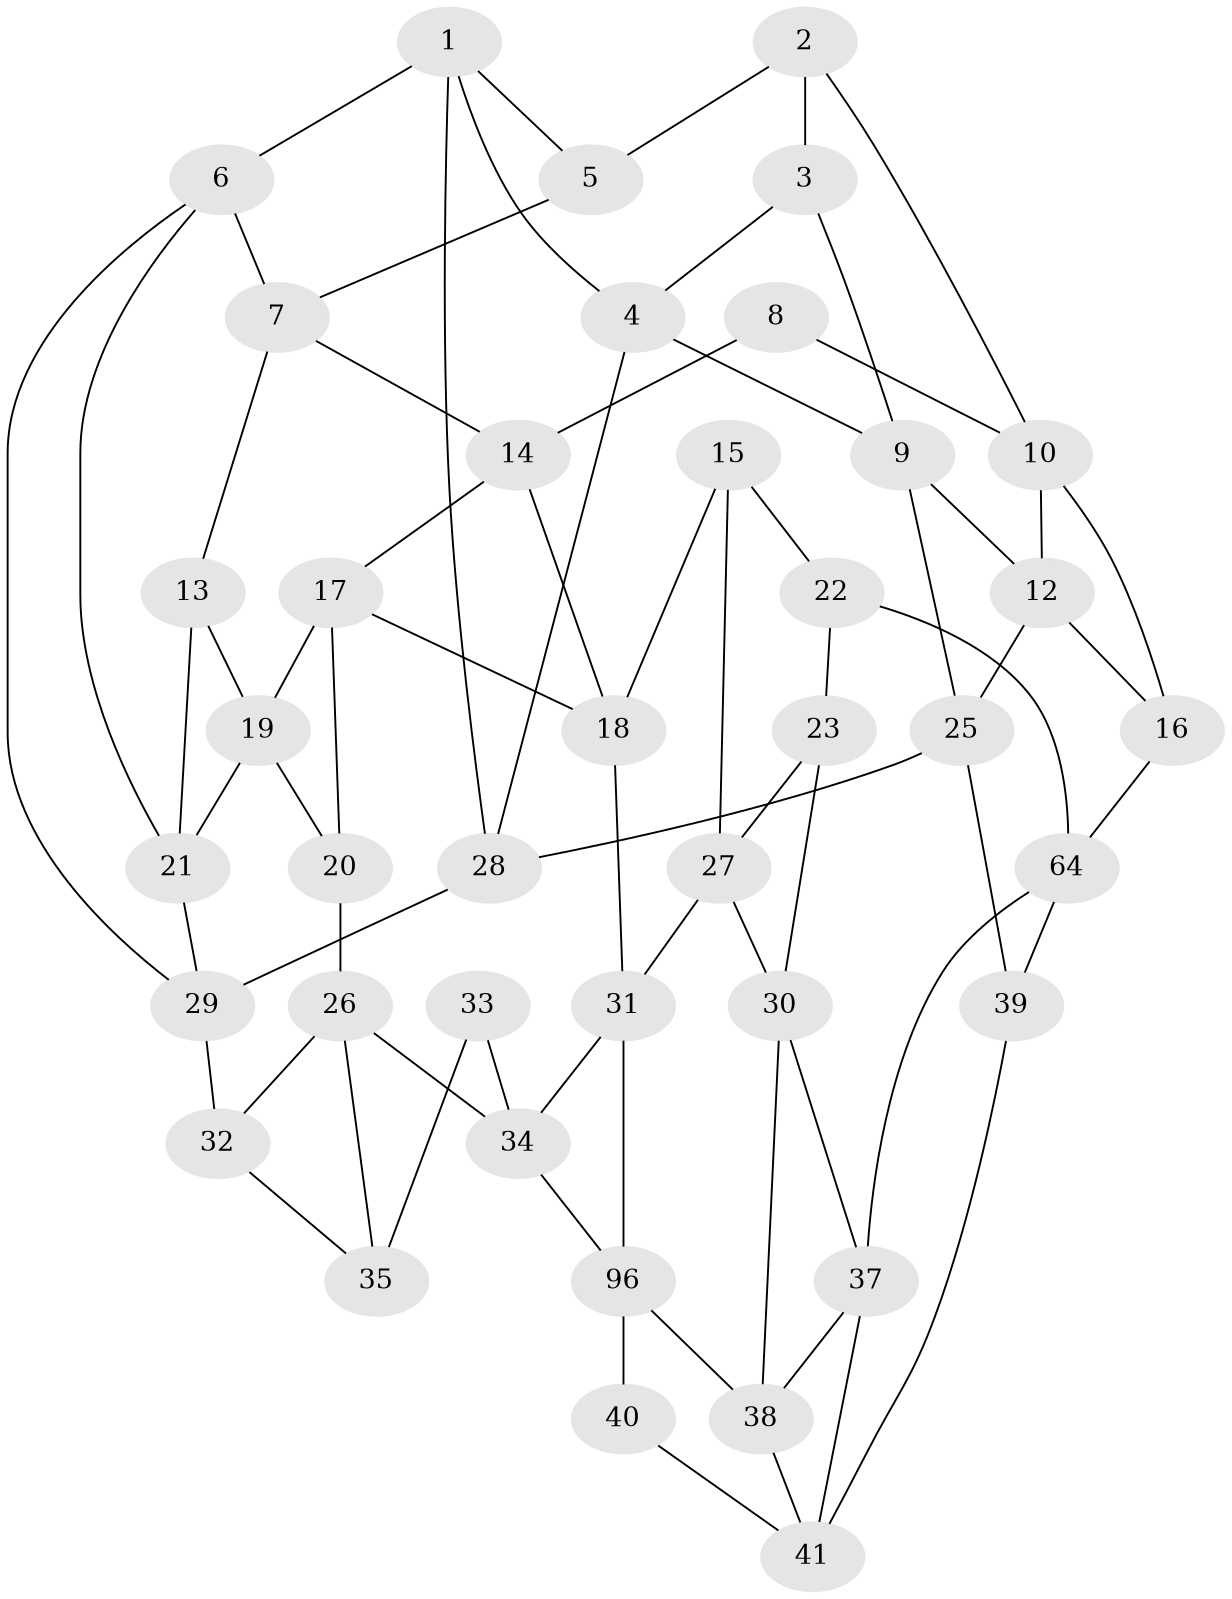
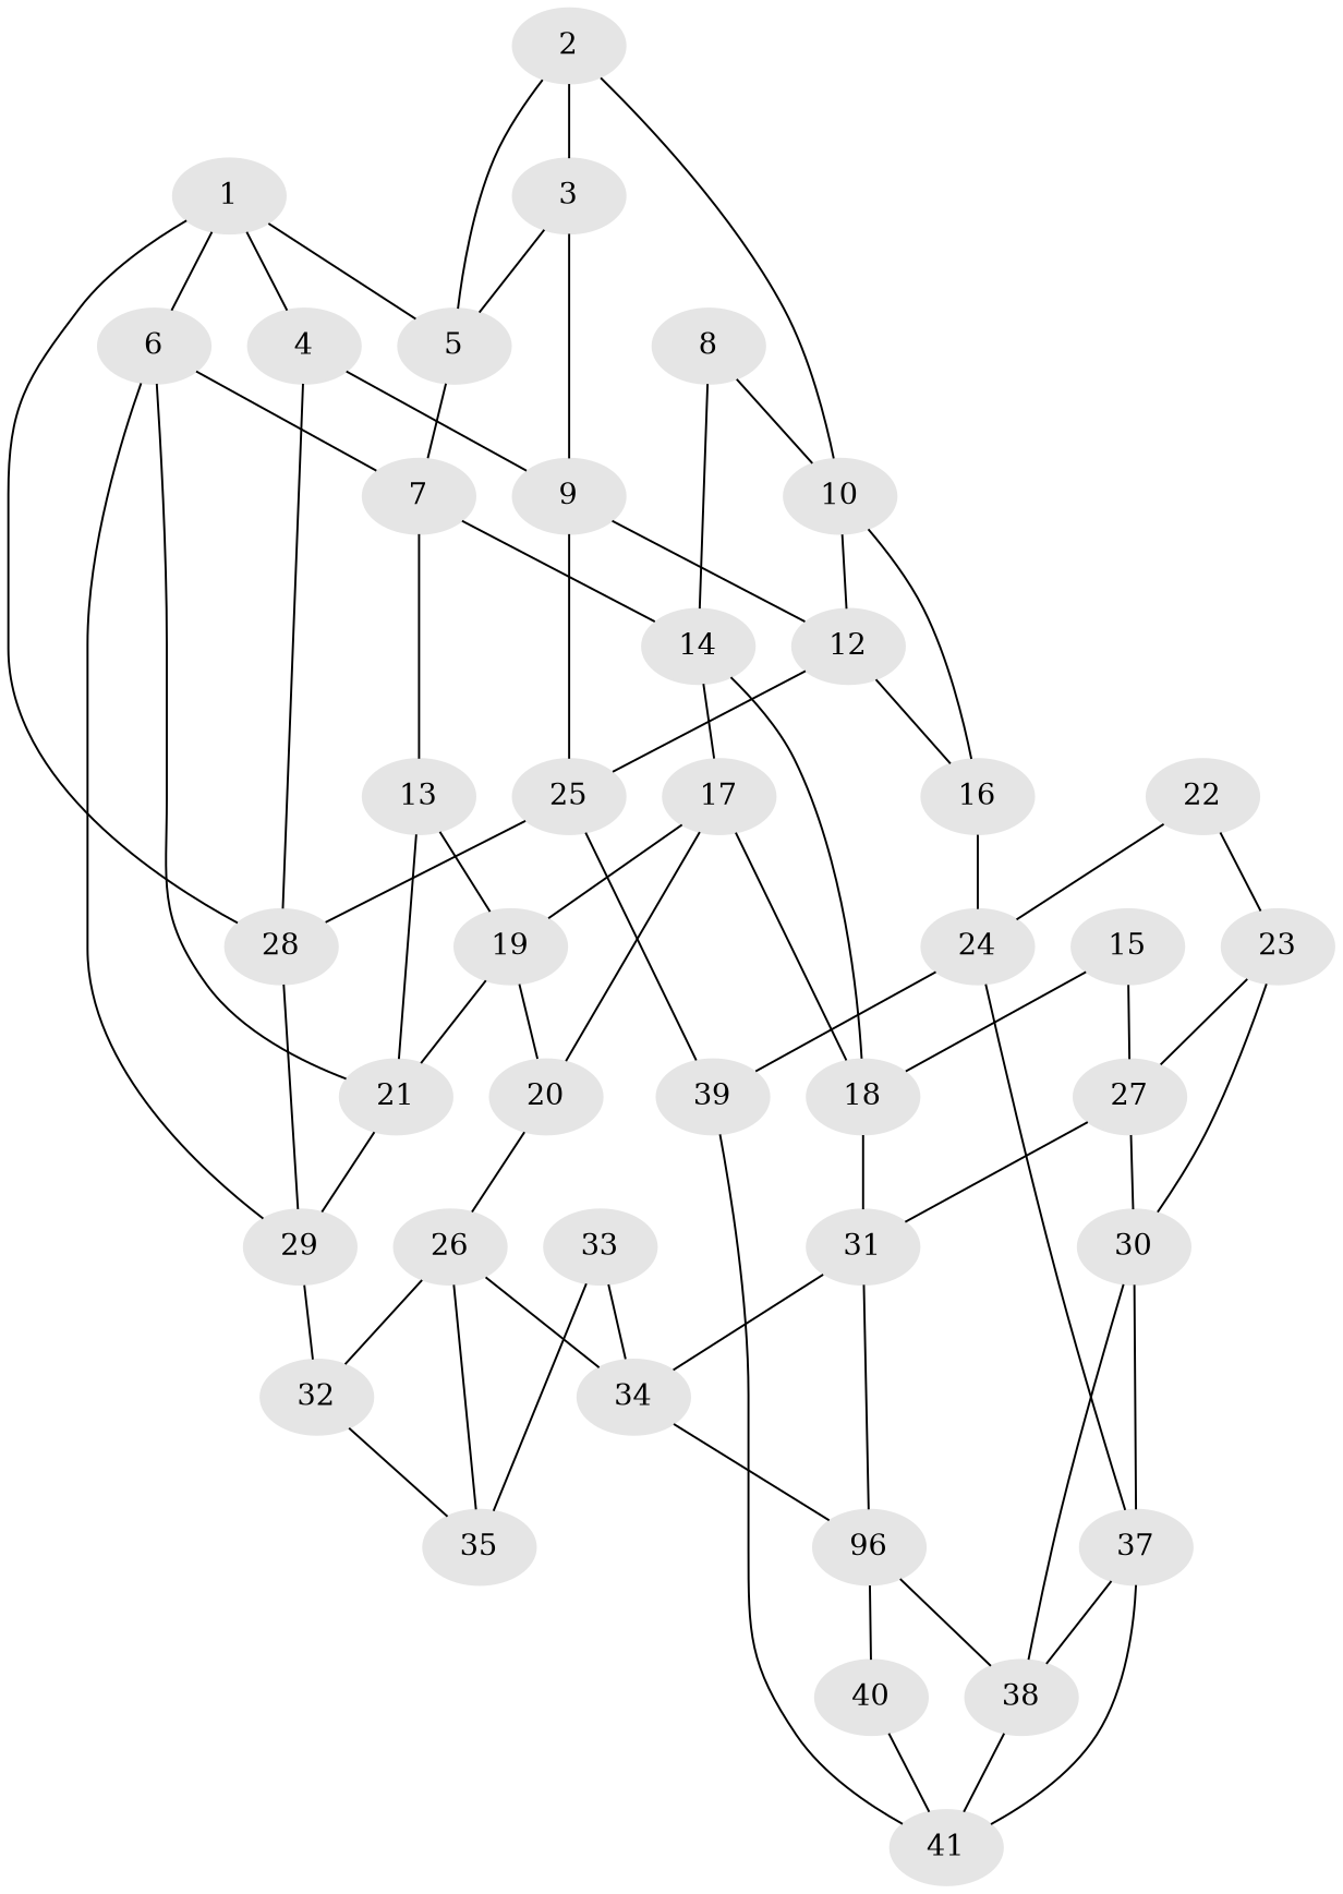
  graph {
    node [color=gray90 style=filled]
    edge [weight=1.0]
    1
    4
    5
    6
    28
    9
    7
    21
    29
    2
    3
    10
    12
    16
    25
    13
    14
    8
    32
    19
    17
    18
    39
-   24 [label=64]
+   24
    22
    23
    20
    31
    15
    27
    30
    37
    26
    34
    n35 [label=96]
    35
    38
    41
    40
    33
    1 -- 4
    1 -- 5
    1 -- 6
    1 -- 28
    4 -- 28
    4 -- 9
    5 -- 7
    6 -- 7
    6 -- 21
    6 -- 29
    28 -- 29
    9 -- 12
    9 -- 25
    7 -- 13
    7 -- 14
    21 -- 29
    29 -- 32 [weight=2.0]
    2 -- 5
    2 -- 3
    2 -- 10
-   3 -- 4
+   3 -- 5
    3 -- 9
    10 -- 12
    10 -- 16
    12 -- 16
    12 -- 25
    16 -- 24
    25 -- 28
    25 -- 39
    13 -- 21
    13 -- 19
    14 -- 17
    14 -- 18
    8 -- 10
    8 -- 14
    32 -- 35
    19 -- 21
    19 -- 20
    17 -- 19
    17 -- 18
    17 -- 20
    18 -- 31
    39 -- 41
    24 -- 39
    24 -- 37
    22 -- 24
    22 -- 23
    23 -- 27
    23 -- 30
    20 -- 26
    31 -- 34
    31 -- n35
    15 -- 18
-   15 -- 22
    15 -- 27
    27 -- 31
    27 -- 30
    30 -- 37
    30 -- 38
    37 -- 38
    37 -- 41
    26 -- 32
    26 -- 34
    26 -- 35
    34 -- n35
    n35 -- 38
    n35 -- 40
    38 -- 41
    40 -- 41
    33 -- 34
    33 -- 35 [weight=2.0]
  }
